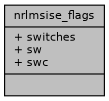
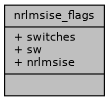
  digraph {
-   n1 [color=black fillcolor=grey75 fontcolor=black fontname=Helvetica fontsize=10 height=0.2 label="{nrlmsise_flags\n|+ switches\l+ sw\l+ swc\l|}" shape=record style=filled width=0.4]
+   n1 [color=black fillcolor=grey75 fontcolor=black fontname=Helvetica fontsize=10 height=0.2 label="{nrlmsise_flags\n|+ switches\l+ sw\l+ nrlmsise\l|}" shape=record style=filled width=0.4]
  }
